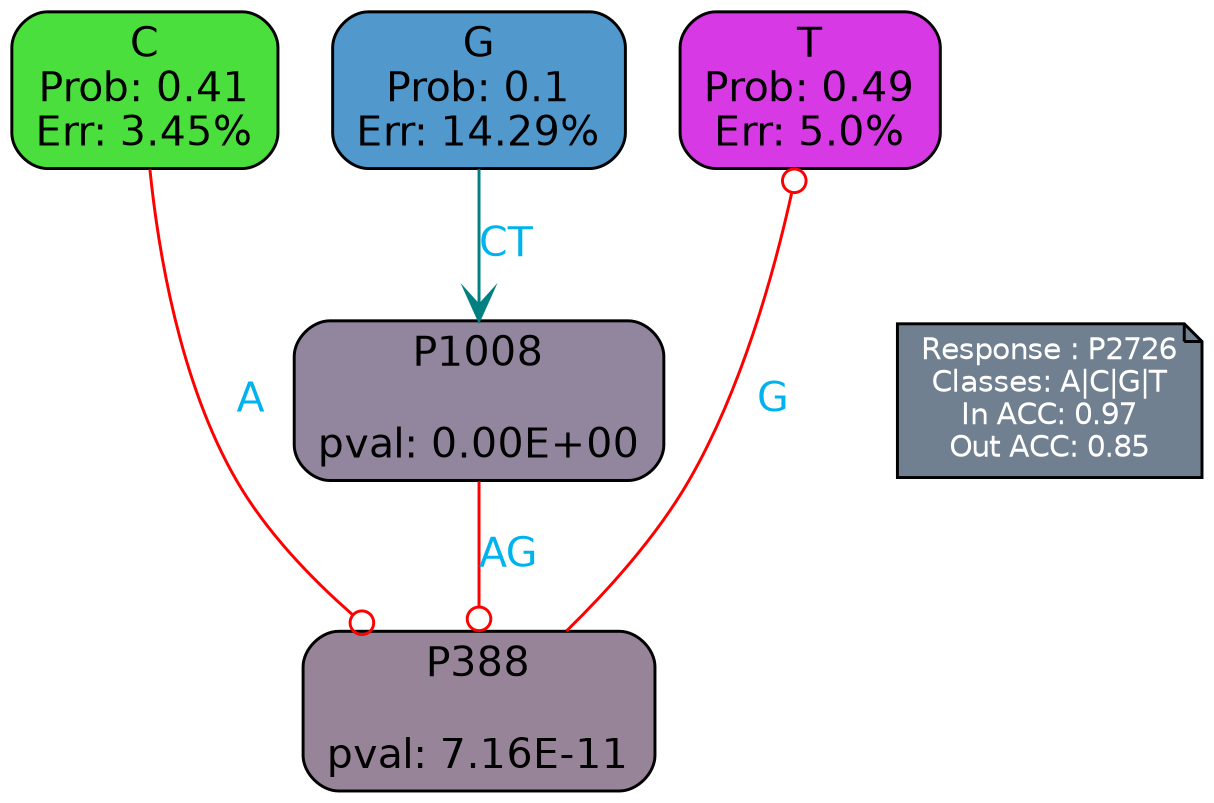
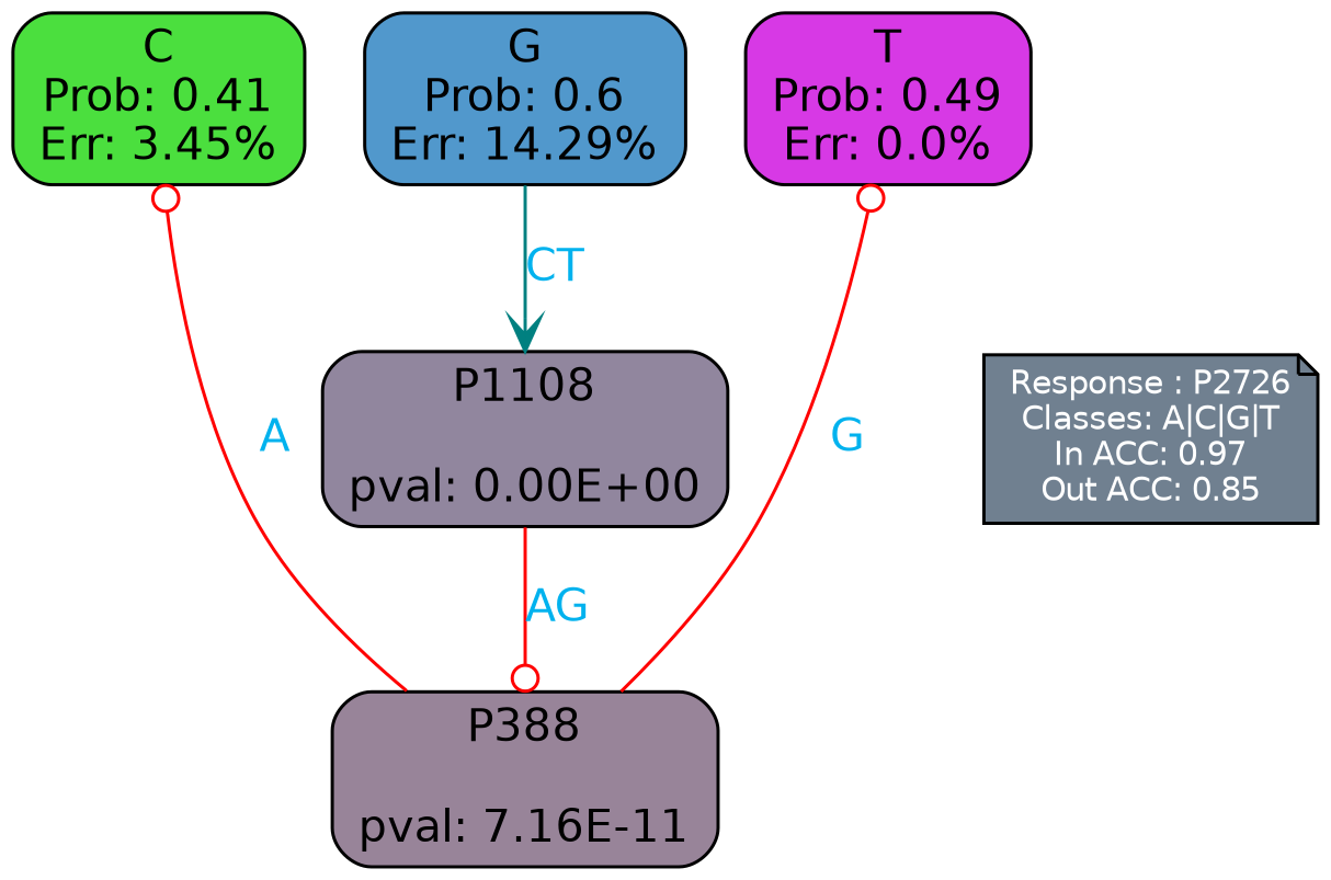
  digraph {
    ranksep=equally
    splines=polylines
    node [color=black fontname=helvetica shape=box style="filled, rounded"]
    edge [arrowhead=odot color=red fontcolor=deepskyblue2 fontname=helvetica]
    n1 [fillcolor="#4bdf3e" label="C\nProb: 0.41\nErr: 3.45%"]
-   n2 [fillcolor="#d739e5" label="T\nProb: 0.49\nErr: 5.0%"]
-   n3 [fillcolor="#5198cc" label="G\nProb: 0.1\nErr: 14.29%"]
+   n2 [fillcolor="#d739e5" label="T\nProb: 0.49\nErr: 0.0%"]
+   n3 [fillcolor="#5198cc" label="G\nProb: 0.6\nErr: 14.29%"]
    n4 [align=left fillcolor=slategray fontcolor=white fontsize=10 label="Response : P2726\nClasses: A|C|G|T\nIn ACC: 0.97\nOut ACC: 0.85\n" shape=note style=filled]
-   n5 [fillcolor="#91869e" label="P1008\n\npval: 0.00E+00"]
+   n5 [fillcolor="#91869e" label="P1108\n\npval: 0.00E+00"]
    n6 [fillcolor="#988499" label="P388\n\npval: 7.16E-11"]
    subgraph sub_1 {
      rank=same
      n1
      n2
      n3
    }
    subgraph sub_2 {
      rank=same
      n4
      n5
    }
    n3 -> n5 [arrowhead=vee color=teal label=CT]
    n5 -> n6 [label=AG]
-   n1 -> n6 [label=A]
+   n6 -> n1 [label=A]
    n6 -> n2 [label=G]
  }
